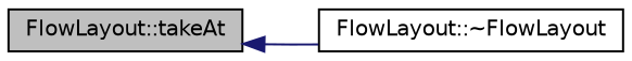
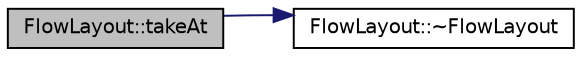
  digraph {
    rankdir=LR
    node [color=black fontname=Helvetica fontsize=10 shape=record style=filled]
    n1 [fillcolor=grey75 fontcolor=black height=0.2 label="FlowLayout::takeAt" width=0.4]
    n2 [fillcolor=white height=0.2 label="FlowLayout::~FlowLayout" width=0.4]
-   n1 -> n2 [color=midnightblue dir=back fontname=Helvetica fontsize=10 labelfontname=Helvetica labelfontsize=10 style=solid]
+   n2 -> n1 [color=midnightblue dir=back fontname=Helvetica fontsize=10 labelfontname=Helvetica labelfontsize=10 style=solid]
  }
